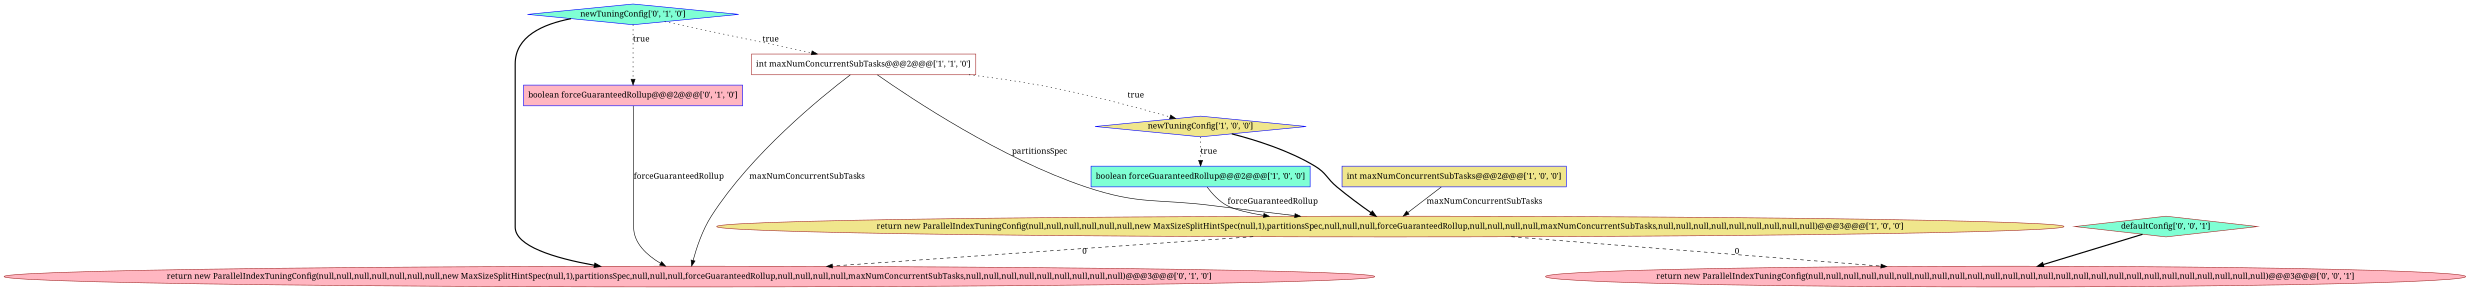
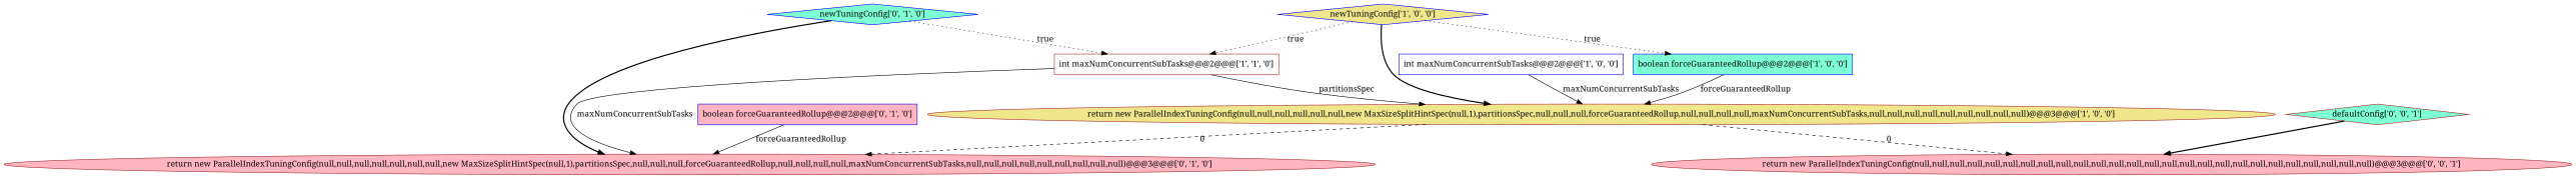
  digraph {
    fontname="Noto Serif"
    node [color=brown fillcolor=lightpink fontname="Noto Serif" shape=box style=filled]
    edge [fontname="Noto Serif" style=solid]
    n1 [label="return new ParallelIndexTuningConfig(null,null,null,null,null,null,null,new MaxSizeSplitHintSpec(null,1),partitionsSpec,null,null,null,forceGuaranteedRollup,null,null,null,null,maxNumConcurrentSubTasks,null,null,null,null,null,null,null,null,null)@@@3@@@['0', '1', '0']" shape=ellipse]
    n2 [fillcolor=aquamarine label="defaultConfig['0', '0', '1']" shape=diamond]
    n3 [label="return new ParallelIndexTuningConfig(null,null,null,null,null,null,null,null,null,null,null,null,null,null,null,null,null,null,null,null,null,null,null,null,null,null)@@@3@@@['0', '0', '1']" shape=ellipse]
    n4 [color=blue fillcolor=aquamarine label="boolean forceGuaranteedRollup@@@2@@@['1', '0', '0']"]
    n5 [fillcolor=khaki label="return new ParallelIndexTuningConfig(null,null,null,null,null,null,new MaxSizeSplitHintSpec(null,1),partitionsSpec,null,null,null,forceGuaranteedRollup,null,null,null,null,maxNumConcurrentSubTasks,null,null,null,null,null,null,null,null,null)@@@3@@@['1', '0', '0']" shape=ellipse]
    n6 [color=blue fillcolor=khaki label="newTuningConfig['1', '0', '0']" shape=diamond]
    n7 [fillcolor=white label="int maxNumConcurrentSubTasks@@@2@@@['1', '1', '0']"]
-   n8 [color=blue fillcolor=khaki label="int maxNumConcurrentSubTasks@@@2@@@['1', '0', '0']"]
+   n8 [color=blue fillcolor=white label="int maxNumConcurrentSubTasks@@@2@@@['1', '0', '0']"]
    n9 [color=blue fillcolor=aquamarine label="newTuningConfig['0', '1', '0']" shape=diamond]
    n10 [color=blue label="boolean forceGuaranteedRollup@@@2@@@['0', '1', '0']"]
    n2 -> n3 [style=bold]
    n4 -> n5 [label=forceGuaranteedRollup]
    n5 -> n1 [label=0 style=dashed]
    n5 -> n3 [label=0 style=dashed]
    n6 -> n4 [label=true style=dotted]
    n6 -> n5 [style=bold]
-   n7 -> n6 [label=true style=dotted]
+   n6 -> n7 [label=true style=dotted]
    n7 -> n1 [label=maxNumConcurrentSubTasks]
    n7 -> n5 [label=partitionsSpec]
    n8 -> n5 [label=maxNumConcurrentSubTasks]
    n9 -> n1 [style=bold]
    n9 -> n7 [label=true style=dotted]
-   n9 -> n10 [label=true style=dotted]
    n10 -> n1 [label=forceGuaranteedRollup]
  }
